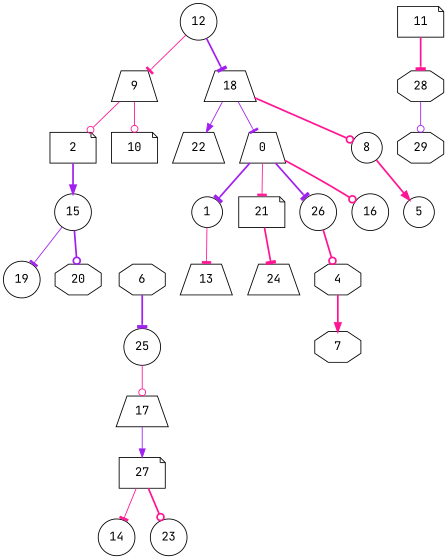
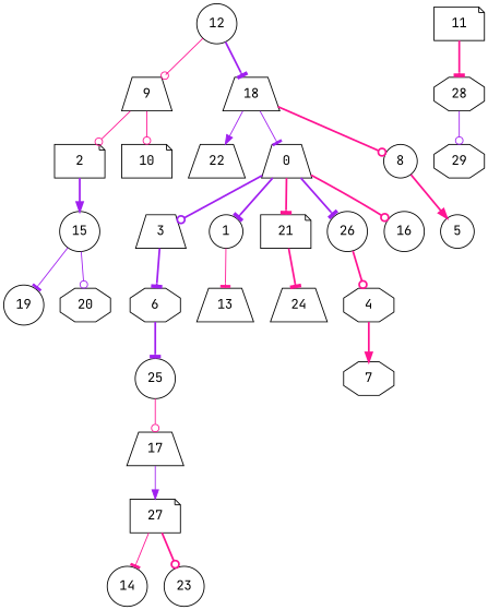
  digraph {
    fontname="JetBrains Mono"
    node [fontname="JetBrains Mono" shape=circle]
    edge [arrowhead=tee color=deeppink fontname="JetBrains Mono" style=bold]
    9 [shape=trapezium]
    12
    18 [shape=trapezium]
    2 [shape=note]
    10 [shape=note]
    22 [shape=trapezium]
    0 [shape=trapezium]
    8
    15
+   3 [shape=trapezium]
    1
    21 [shape=note]
    26
    16
    5
    6 [shape=octagon]
    13 [shape=trapezium]
    24 [shape=trapezium]
    4 [shape=octagon]
    19
    20 [shape=octagon]
    25
    7 [shape=octagon]
    11 [shape=note]
    28 [shape=octagon]
    17 [shape=trapezium]
    27 [shape=note]
    14
    23
    29 [shape=octagon]
    9 -> 2 [arrowhead=odot style=solid]
    9 -> 10 [arrowhead=odot style=solid]
-   12 -> 9 [style=solid]
+   12 -> 9 [arrowhead=odot style=solid]
    12 -> 18 [color=purple]
    18 -> 22 [arrowhead=normal color=purple style=solid]
    18 -> 0 [color=purple style=solid]
    18 -> 8 [arrowhead=odot]
    2 -> 15 [arrowhead=normal color=purple]
+   0 -> 3 [arrowhead=odot color=purple]
    0 -> 1 [color=purple]
-   0 -> 21 [style=solid]
+   0 -> 21
    0 -> 26 [color=purple]
    0 -> 16 [arrowhead=odot]
    8 -> 5 [arrowhead=normal]
    15 -> 19 [color=purple style=solid]
-   15 -> 20 [arrowhead=odot color=purple]
+   15 -> 20 [arrowhead=odot color=purple style=solid]
+   3 -> 6 [color=purple]
    1 -> 13 [style=solid]
    21 -> 24
    26 -> 4 [arrowhead=odot]
    6 -> 25 [color=purple]
    4 -> 7 [arrowhead=normal]
    25 -> 17 [arrowhead=odot style=solid]
    11 -> 28
    28 -> 29 [arrowhead=odot color=purple style=solid]
    17 -> 27 [arrowhead=normal color=purple style=solid]
    27 -> 14 [style=solid]
    27 -> 23 [arrowhead=odot]
  }
